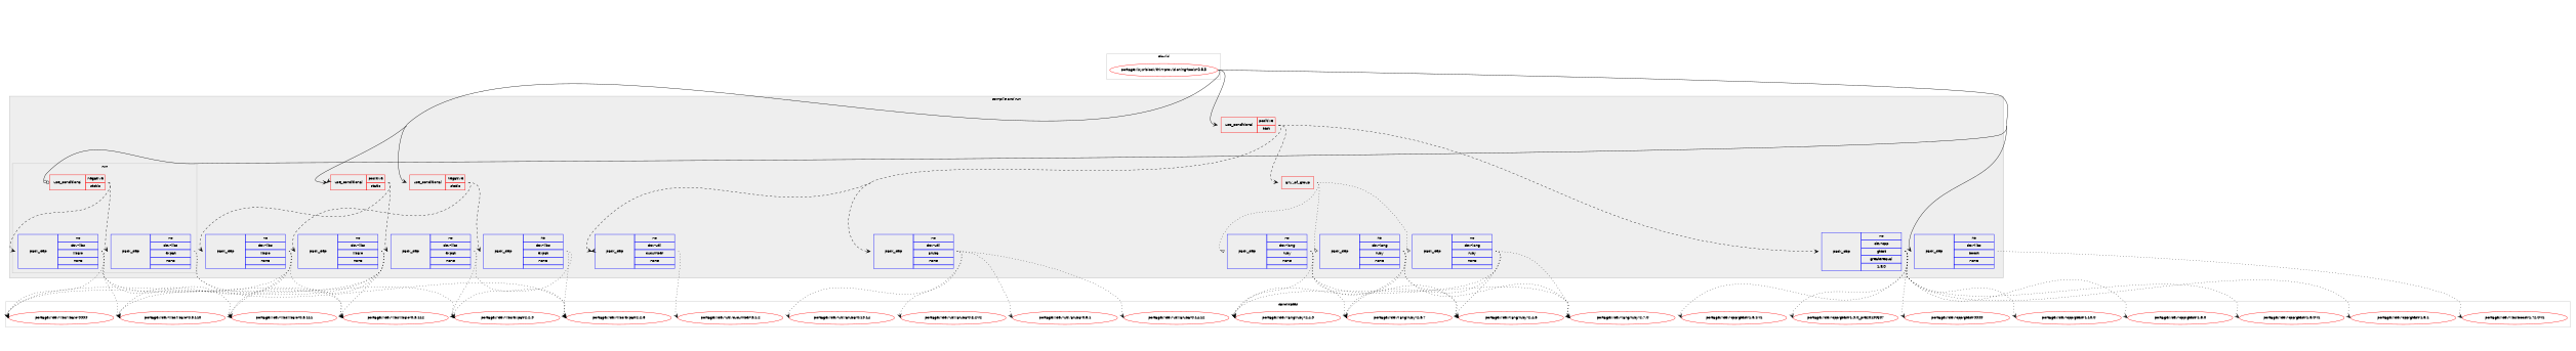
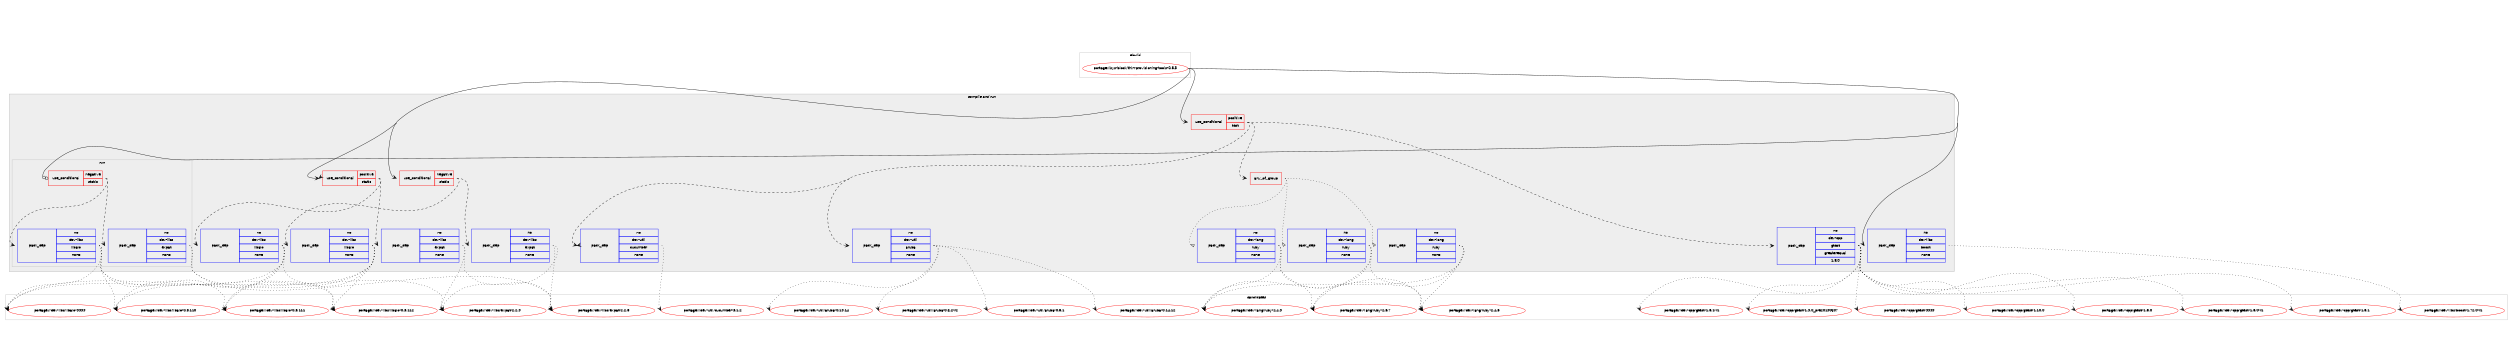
  digraph {
    compound=true
    concentrate=true
    fontname=Helvetica
    fontsize=10
    newrank=true
    rankdir=TB
    ranksep=1.5
    node [color=red fontname=Helvetica fontsize=10]
    edge [arrowhead=vee headport=w style=dotted tailport=e weight=100]
    n1 [label="portage://sys-block/thin-provisioning-tools-0.8.3" width=4]
    n2 [color=blue label=<<TABLE BORDER="0" CELLBORDER="1" CELLSPACING="0" CELLPADDING="4" WIDTH="220"><TR><TD ROWSPAN="6" CELLPADDING="30">pack_dep</TD></TR><TR><TD WIDTH="110">no</TD></TR><TR><TD>dev-libs</TD></TR><TR><TD>expat</TD></TR><TR><TD>none</TD></TR><TR><TD></TD></TR></TABLE>> shape=none]
    n3 [color=blue label=<<TABLE BORDER="0" CELLBORDER="1" CELLSPACING="0" CELLPADDING="4" WIDTH="220"><TR><TD ROWSPAN="6" CELLPADDING="30">pack_dep</TD></TR><TR><TD WIDTH="110">no</TD></TR><TR><TD>dev-libs</TD></TR><TR><TD>libaio</TD></TR><TR><TD>none</TD></TR><TR><TD></TD></TR></TABLE>> shape=none]
    n4 [label=<<TABLE BORDER="0" CELLBORDER="1" CELLSPACING="0" CELLPADDING="4"><TR><TD ROWSPAN="3" CELLPADDING="10">use_conditional</TD></TR><TR><TD>negative</TD></TR><TR><TD>static</TD></TR></TABLE>> shape=none]
    n5 [color=blue label=<<TABLE BORDER="0" CELLBORDER="1" CELLSPACING="0" CELLPADDING="4" WIDTH="220"><TR><TD ROWSPAN="6" CELLPADDING="30">pack_dep</TD></TR><TR><TD WIDTH="110">no</TD></TR><TR><TD>dev-libs</TD></TR><TR><TD>expat</TD></TR><TR><TD>none</TD></TR><TR><TD></TD></TR></TABLE>> shape=none]
    n6 [color=blue label=<<TABLE BORDER="0" CELLBORDER="1" CELLSPACING="0" CELLPADDING="4" WIDTH="220"><TR><TD ROWSPAN="6" CELLPADDING="30">pack_dep</TD></TR><TR><TD WIDTH="110">no</TD></TR><TR><TD>dev-libs</TD></TR><TR><TD>libaio</TD></TR><TR><TD>none</TD></TR><TR><TD></TD></TR></TABLE>> shape=none]
    n7 [label=<<TABLE BORDER="0" CELLBORDER="1" CELLSPACING="0" CELLPADDING="4"><TR><TD ROWSPAN="3" CELLPADDING="10">use_conditional</TD></TR><TR><TD>positive</TD></TR><TR><TD>static</TD></TR></TABLE>> shape=none]
    n8 [color=blue label=<<TABLE BORDER="0" CELLBORDER="1" CELLSPACING="0" CELLPADDING="4" WIDTH="220"><TR><TD ROWSPAN="6" CELLPADDING="30">pack_dep</TD></TR><TR><TD WIDTH="110">no</TD></TR><TR><TD>dev-lang</TD></TR><TR><TD>ruby</TD></TR><TR><TD>none</TD></TR><TR><TD></TD></TR></TABLE>> shape=none]
    n9 [color=blue label=<<TABLE BORDER="0" CELLBORDER="1" CELLSPACING="0" CELLPADDING="4" WIDTH="220"><TR><TD ROWSPAN="6" CELLPADDING="30">pack_dep</TD></TR><TR><TD WIDTH="110">no</TD></TR><TR><TD>dev-lang</TD></TR><TR><TD>ruby</TD></TR><TR><TD>none</TD></TR><TR><TD></TD></TR></TABLE>> shape=none]
    n10 [color=blue label=<<TABLE BORDER="0" CELLBORDER="1" CELLSPACING="0" CELLPADDING="4" WIDTH="220"><TR><TD ROWSPAN="6" CELLPADDING="30">pack_dep</TD></TR><TR><TD WIDTH="110">no</TD></TR><TR><TD>dev-lang</TD></TR><TR><TD>ruby</TD></TR><TR><TD>none</TD></TR><TR><TD></TD></TR></TABLE>> shape=none]
    n11 [label=<<TABLE BORDER="0" CELLBORDER="1" CELLSPACING="0" CELLPADDING="4"><TR><TD CELLPADDING="10">any_of_group</TD></TR></TABLE>> shape=none]
    n12 [color=blue label=<<TABLE BORDER="0" CELLBORDER="1" CELLSPACING="0" CELLPADDING="4" WIDTH="220"><TR><TD ROWSPAN="6" CELLPADDING="30">pack_dep</TD></TR><TR><TD WIDTH="110">no</TD></TR><TR><TD>dev-cpp</TD></TR><TR><TD>gtest</TD></TR><TR><TD>greaterequal</TD></TR><TR><TD>1.8.0</TD></TR></TABLE>> shape=none]
    n13 [color=blue label=<<TABLE BORDER="0" CELLBORDER="1" CELLSPACING="0" CELLPADDING="4" WIDTH="220"><TR><TD ROWSPAN="6" CELLPADDING="30">pack_dep</TD></TR><TR><TD WIDTH="110">no</TD></TR><TR><TD>dev-util</TD></TR><TR><TD>cucumber</TD></TR><TR><TD>none</TD></TR><TR><TD></TD></TR></TABLE>> shape=none]
    n14 [color=blue label=<<TABLE BORDER="0" CELLBORDER="1" CELLSPACING="0" CELLPADDING="4" WIDTH="220"><TR><TD ROWSPAN="6" CELLPADDING="30">pack_dep</TD></TR><TR><TD WIDTH="110">no</TD></TR><TR><TD>dev-util</TD></TR><TR><TD>aruba</TD></TR><TR><TD>none</TD></TR><TR><TD></TD></TR></TABLE>> shape=none]
    n15 [label=<<TABLE BORDER="0" CELLBORDER="1" CELLSPACING="0" CELLPADDING="4"><TR><TD ROWSPAN="3" CELLPADDING="10">use_conditional</TD></TR><TR><TD>positive</TD></TR><TR><TD>test</TD></TR></TABLE>> shape=none]
    n16 [color=blue label=<<TABLE BORDER="0" CELLBORDER="1" CELLSPACING="0" CELLPADDING="4" WIDTH="220"><TR><TD ROWSPAN="6" CELLPADDING="30">pack_dep</TD></TR><TR><TD WIDTH="110">no</TD></TR><TR><TD>dev-libs</TD></TR><TR><TD>boost</TD></TR><TR><TD>none</TD></TR><TR><TD></TD></TR></TABLE>> shape=none]
    n17 [color=blue label=<<TABLE BORDER="0" CELLBORDER="1" CELLSPACING="0" CELLPADDING="4" WIDTH="220"><TR><TD ROWSPAN="6" CELLPADDING="30">pack_dep</TD></TR><TR><TD WIDTH="110">no</TD></TR><TR><TD>dev-libs</TD></TR><TR><TD>expat</TD></TR><TR><TD>none</TD></TR><TR><TD></TD></TR></TABLE>> shape=none]
    n18 [color=blue label=<<TABLE BORDER="0" CELLBORDER="1" CELLSPACING="0" CELLPADDING="4" WIDTH="220"><TR><TD ROWSPAN="6" CELLPADDING="30">pack_dep</TD></TR><TR><TD WIDTH="110">no</TD></TR><TR><TD>dev-libs</TD></TR><TR><TD>libaio</TD></TR><TR><TD>none</TD></TR><TR><TD></TD></TR></TABLE>> shape=none]
    n19 [label=<<TABLE BORDER="0" CELLBORDER="1" CELLSPACING="0" CELLPADDING="4"><TR><TD ROWSPAN="3" CELLPADDING="10">use_conditional</TD></TR><TR><TD>negative</TD></TR><TR><TD>static</TD></TR></TABLE>> shape=none]
    n20 [label="portage://dev-libs/expat-2.2.9" width=4]
    n21 [label="portage://dev-libs/expat-2.2.8" width=4]
    n22 [label="portage://dev-libs/libaio-9999" width=4]
    n23 [label="portage://dev-libs/libaio-0.3.112" width=4]
    n24 [label="portage://dev-libs/libaio-0.3.111" width=4]
    n25 [label="portage://dev-libs/libaio-0.3.110" width=4]
-   n26 [label="portage://dev-lang/ruby-2.7.0" width=4]
    n27 [label="portage://dev-lang/ruby-2.4.5" width=4]
    n28 [label="portage://dev-lang/ruby-2.5.7" width=4]
    n29 [label="portage://dev-lang/ruby-2.4.9" width=4]
    n30 [label="portage://dev-cpp/gtest-9999" width=4]
    n31 [label="portage://dev-cpp/gtest-1.9.0_pre20190607" width=4]
    n32 [label="portage://dev-cpp/gtest-1.8.1-r1" width=4]
    n33 [label="portage://dev-cpp/gtest-1.8.1" width=4]
    n34 [label="portage://dev-cpp/gtest-1.8.0-r1" width=4]
    n35 [label="portage://dev-cpp/gtest-1.8.0" width=4]
    n36 [label="portage://dev-cpp/gtest-1.10.0" width=4]
    n37 [label="portage://dev-util/cucumber-3.1.2" width=4]
    n38 [label="portage://dev-util/aruba-0.8.1" width=4]
    n39 [label="portage://dev-util/aruba-0.6.2-r2" width=4]
    n40 [label="portage://dev-util/aruba-0.19.14" width=4]
    n41 [label="portage://dev-util/aruba-0.14.12" width=4]
    n42 [label="portage://dev-libs/boost-1.72.0-r1" width=4]
    subgraph cluster_1 {
      color=gray
      label=<<i>ebuild</i>>
      rank=same
      n1
    }
    subgraph cluster_2 {
      color=gray
      label=<<i>dependencies</i>>
      subgraph cluster_3 {
        color=gray
        fillcolor="#eeeeee"
        label=<<i>compile</i>>
        style=filled
        subgraph sub_4 {
          color=gray
          fillcolor="#eeeeee"
          label=<<i>compile</i>>
          style=filled
          n4
          subgraph sub_5 {
            color=gray
            fillcolor="#eeeeee"
            label=<<i>compile</i>>
            style=filled
            n2
          }
          subgraph sub_6 {
            color=gray
            fillcolor="#eeeeee"
            label=<<i>compile</i>>
            style=filled
            n3
          }
        }
        subgraph sub_7 {
          color=gray
          fillcolor="#eeeeee"
          label=<<i>compile</i>>
          style=filled
          n7
          subgraph sub_8 {
            color=gray
            fillcolor="#eeeeee"
            label=<<i>compile</i>>
            style=filled
            n5
          }
          subgraph sub_9 {
            color=gray
            fillcolor="#eeeeee"
            label=<<i>compile</i>>
            style=filled
            n6
          }
        }
        subgraph sub_10 {
          color=gray
          fillcolor="#eeeeee"
          label=<<i>compile</i>>
          style=filled
          n15
          subgraph sub_11 {
            color=gray
            fillcolor="#eeeeee"
            label=<<i>compile</i>>
            style=filled
            n11
            subgraph sub_12 {
              color=gray
              fillcolor="#eeeeee"
              label=<<i>compile</i>>
              style=filled
              n8
            }
            subgraph sub_13 {
              color=gray
              fillcolor="#eeeeee"
              label=<<i>compile</i>>
              style=filled
              n9
            }
            subgraph sub_14 {
              color=gray
              fillcolor="#eeeeee"
              label=<<i>compile</i>>
              style=filled
              n10
            }
          }
          subgraph sub_15 {
            color=gray
            fillcolor="#eeeeee"
            label=<<i>compile</i>>
            style=filled
            n12
          }
          subgraph sub_16 {
            color=gray
            fillcolor="#eeeeee"
            label=<<i>compile</i>>
            style=filled
            n13
          }
          subgraph sub_17 {
            color=gray
            fillcolor="#eeeeee"
            label=<<i>compile</i>>
            style=filled
            n14
          }
        }
        subgraph sub_18 {
          color=gray
          fillcolor="#eeeeee"
          label=<<i>compile</i>>
          style=filled
          n16
        }
      }
      subgraph cluster_19 {
        color=gray
        fillcolor="#eeeeee"
        label=<<i>compile and run</i>>
        style=filled
      }
      subgraph cluster_20 {
        color=gray
        fillcolor="#eeeeee"
        label=<<i>run</i>>
        style=filled
        subgraph sub_21 {
          color=gray
          fillcolor="#eeeeee"
          label=<<i>run</i>>
          style=filled
          n19
          subgraph sub_22 {
            color=gray
            fillcolor="#eeeeee"
            label=<<i>run</i>>
            style=filled
            n17
          }
          subgraph sub_23 {
            color=gray
            fillcolor="#eeeeee"
            label=<<i>run</i>>
            style=filled
            n18
          }
        }
      }
    }
    subgraph cluster_24 {
      color=gray
      label=<<i>candidates</i>>
      rank=same
      subgraph sub_25 {
        color=black
        label=<<i>candidates</i>>
        nodesep=1
        rank=same
        n20
        n21
      }
      subgraph sub_26 {
        color=black
        label=<<i>candidates</i>>
        nodesep=1
        rank=same
        n22
        n23
        n24
        n25
      }
      subgraph sub_27 {
        color=black
        label=<<i>candidates</i>>
        nodesep=1
        rank=same
        n20
        n21
      }
      subgraph sub_28 {
        color=black
        label=<<i>candidates</i>>
        nodesep=1
        rank=same
        n22
        n23
        n24
        n25
      }
      subgraph sub_29 {
        color=black
        label=<<i>candidates</i>>
        nodesep=1
        rank=same
-       n26
        n27
        n28
        n29
      }
      subgraph sub_30 {
        color=black
        label=<<i>candidates</i>>
        nodesep=1
        rank=same
-       n26
        n27
        n28
        n29
      }
      subgraph sub_31 {
        color=black
        label=<<i>candidates</i>>
        nodesep=1
        rank=same
-       n26
        n27
        n28
        n29
      }
      subgraph sub_32 {
        color=black
        label=<<i>candidates</i>>
        nodesep=1
        rank=same
        n30
        n31
        n32
        n33
        n34
        n35
        n36
      }
      subgraph sub_33 {
        color=black
        label=<<i>candidates</i>>
        nodesep=1
        rank=same
        n37
      }
      subgraph sub_34 {
        color=black
        label=<<i>candidates</i>>
        nodesep=1
        rank=same
        n38
        n39
        n40
        n41
      }
      subgraph sub_35 {
        color=black
        label=<<i>candidates</i>>
        nodesep=1
        rank=same
        n42
      }
      subgraph sub_36 {
        color=black
        label=<<i>candidates</i>>
        nodesep=1
        rank=same
        n20
        n21
      }
      subgraph sub_37 {
        color=black
        label=<<i>candidates</i>>
        nodesep=1
        rank=same
        n22
        n23
        n24
        n25
      }
    }
    n1 -> n4 [style=solid weight=20]
    n1 -> n7 [style=solid weight=20]
    n1 -> n15 [style=solid weight=20]
    n1 -> n16 [style=solid weight=20]
    n1 -> n19 [arrowhead=odot style=solid weight=20]
    n2 -> n20
    n2 -> n21
    n3 -> n22
    n3 -> n23
    n3 -> n24
    n3 -> n25
    n4 -> n2 [style=dashed weight=20]
    n4 -> n3 [style=dashed weight=20]
    n5 -> n20
    n5 -> n21
    n6 -> n22
    n6 -> n23
    n6 -> n24
    n6 -> n25
    n7 -> n5 [style=dashed weight=20]
    n7 -> n6 [style=dashed weight=20]
-   n8 -> n26
    n8 -> n27
    n8 -> n28
    n8 -> n29
-   n9 -> n26
    n9 -> n27
    n9 -> n28
    n9 -> n29
-   n10 -> n26
    n10 -> n27
    n10 -> n28
    n10 -> n29
    n11 -> n8 [arrowhead=oinv weight=20]
    n11 -> n9 [arrowhead=oinv weight=20]
    n11 -> n10 [arrowhead=oinv weight=20]
    n12 -> n30
    n12 -> n31
    n12 -> n32
    n12 -> n33
    n12 -> n34
    n12 -> n35
    n12 -> n36
    n13 -> n37
    n14 -> n38
    n14 -> n39
    n14 -> n40
    n14 -> n41
    n15 -> n11 [style=dashed weight=20]
    n15 -> n12 [style=dashed weight=20]
    n15 -> n13 [style=dashed weight=20]
    n15 -> n14 [style=dashed weight=20]
    n16 -> n42
    n17 -> n20
    n17 -> n21
    n18 -> n22
    n18 -> n23
    n18 -> n24
    n18 -> n25
    n19 -> n17 [style=dashed weight=20]
    n19 -> n18 [style=dashed weight=20]
  }
